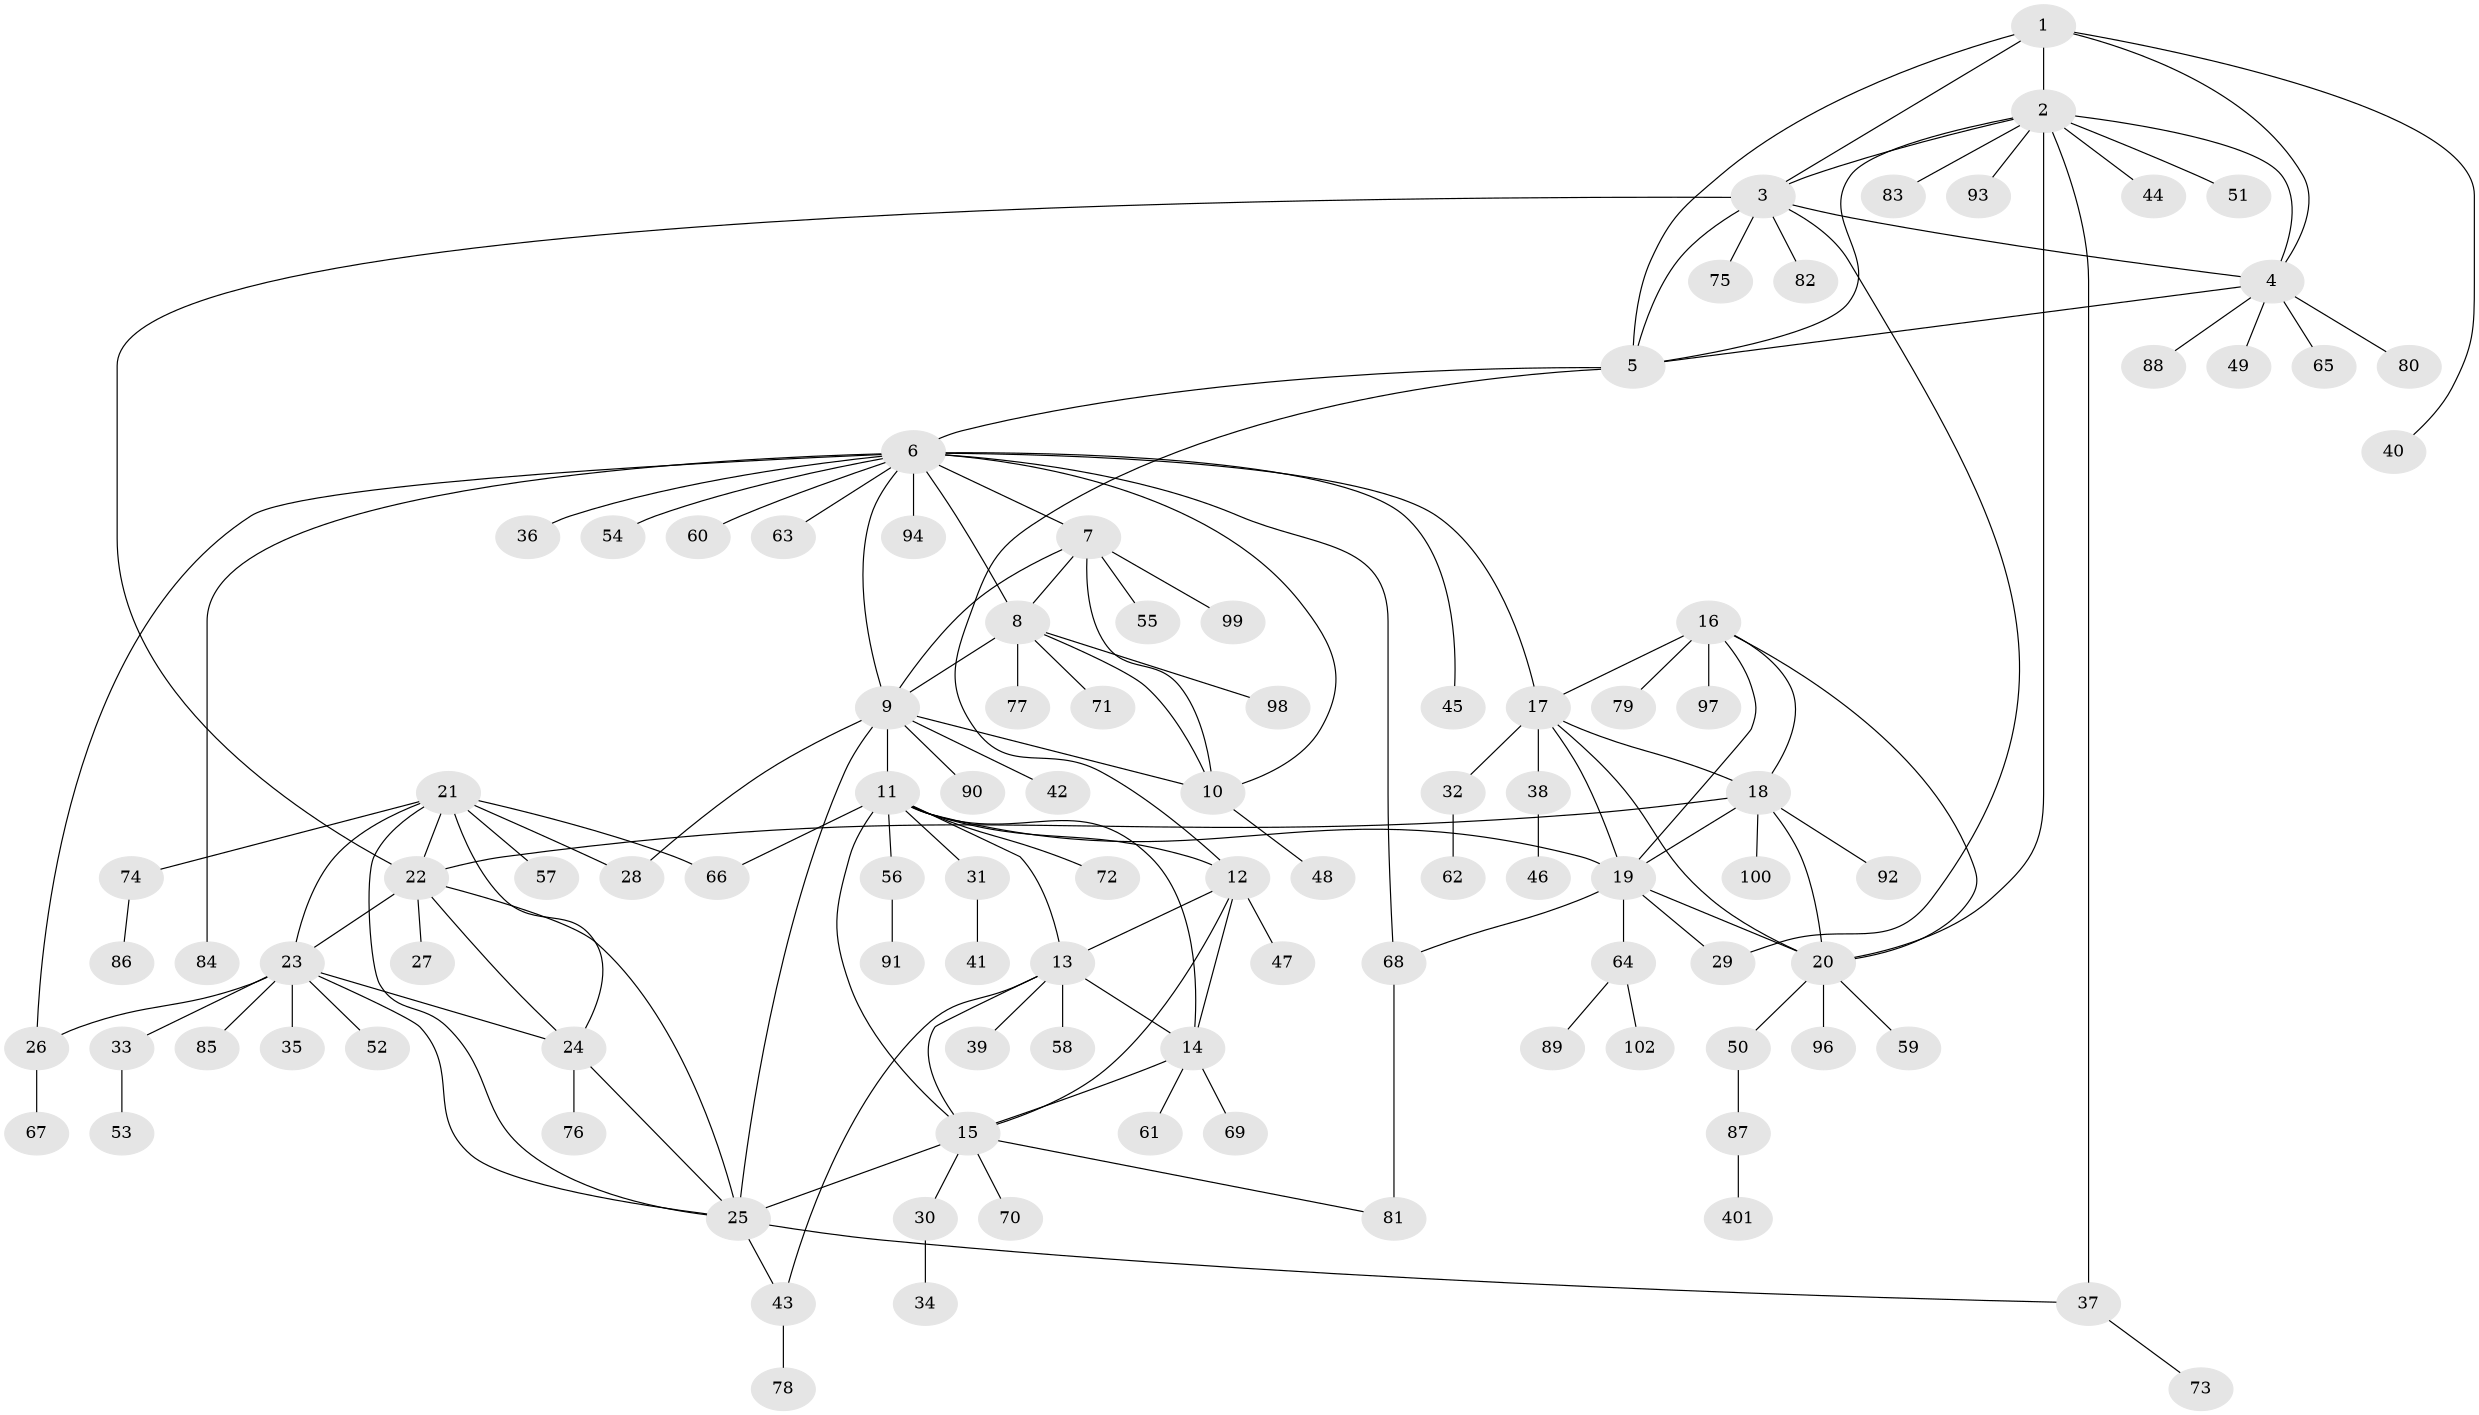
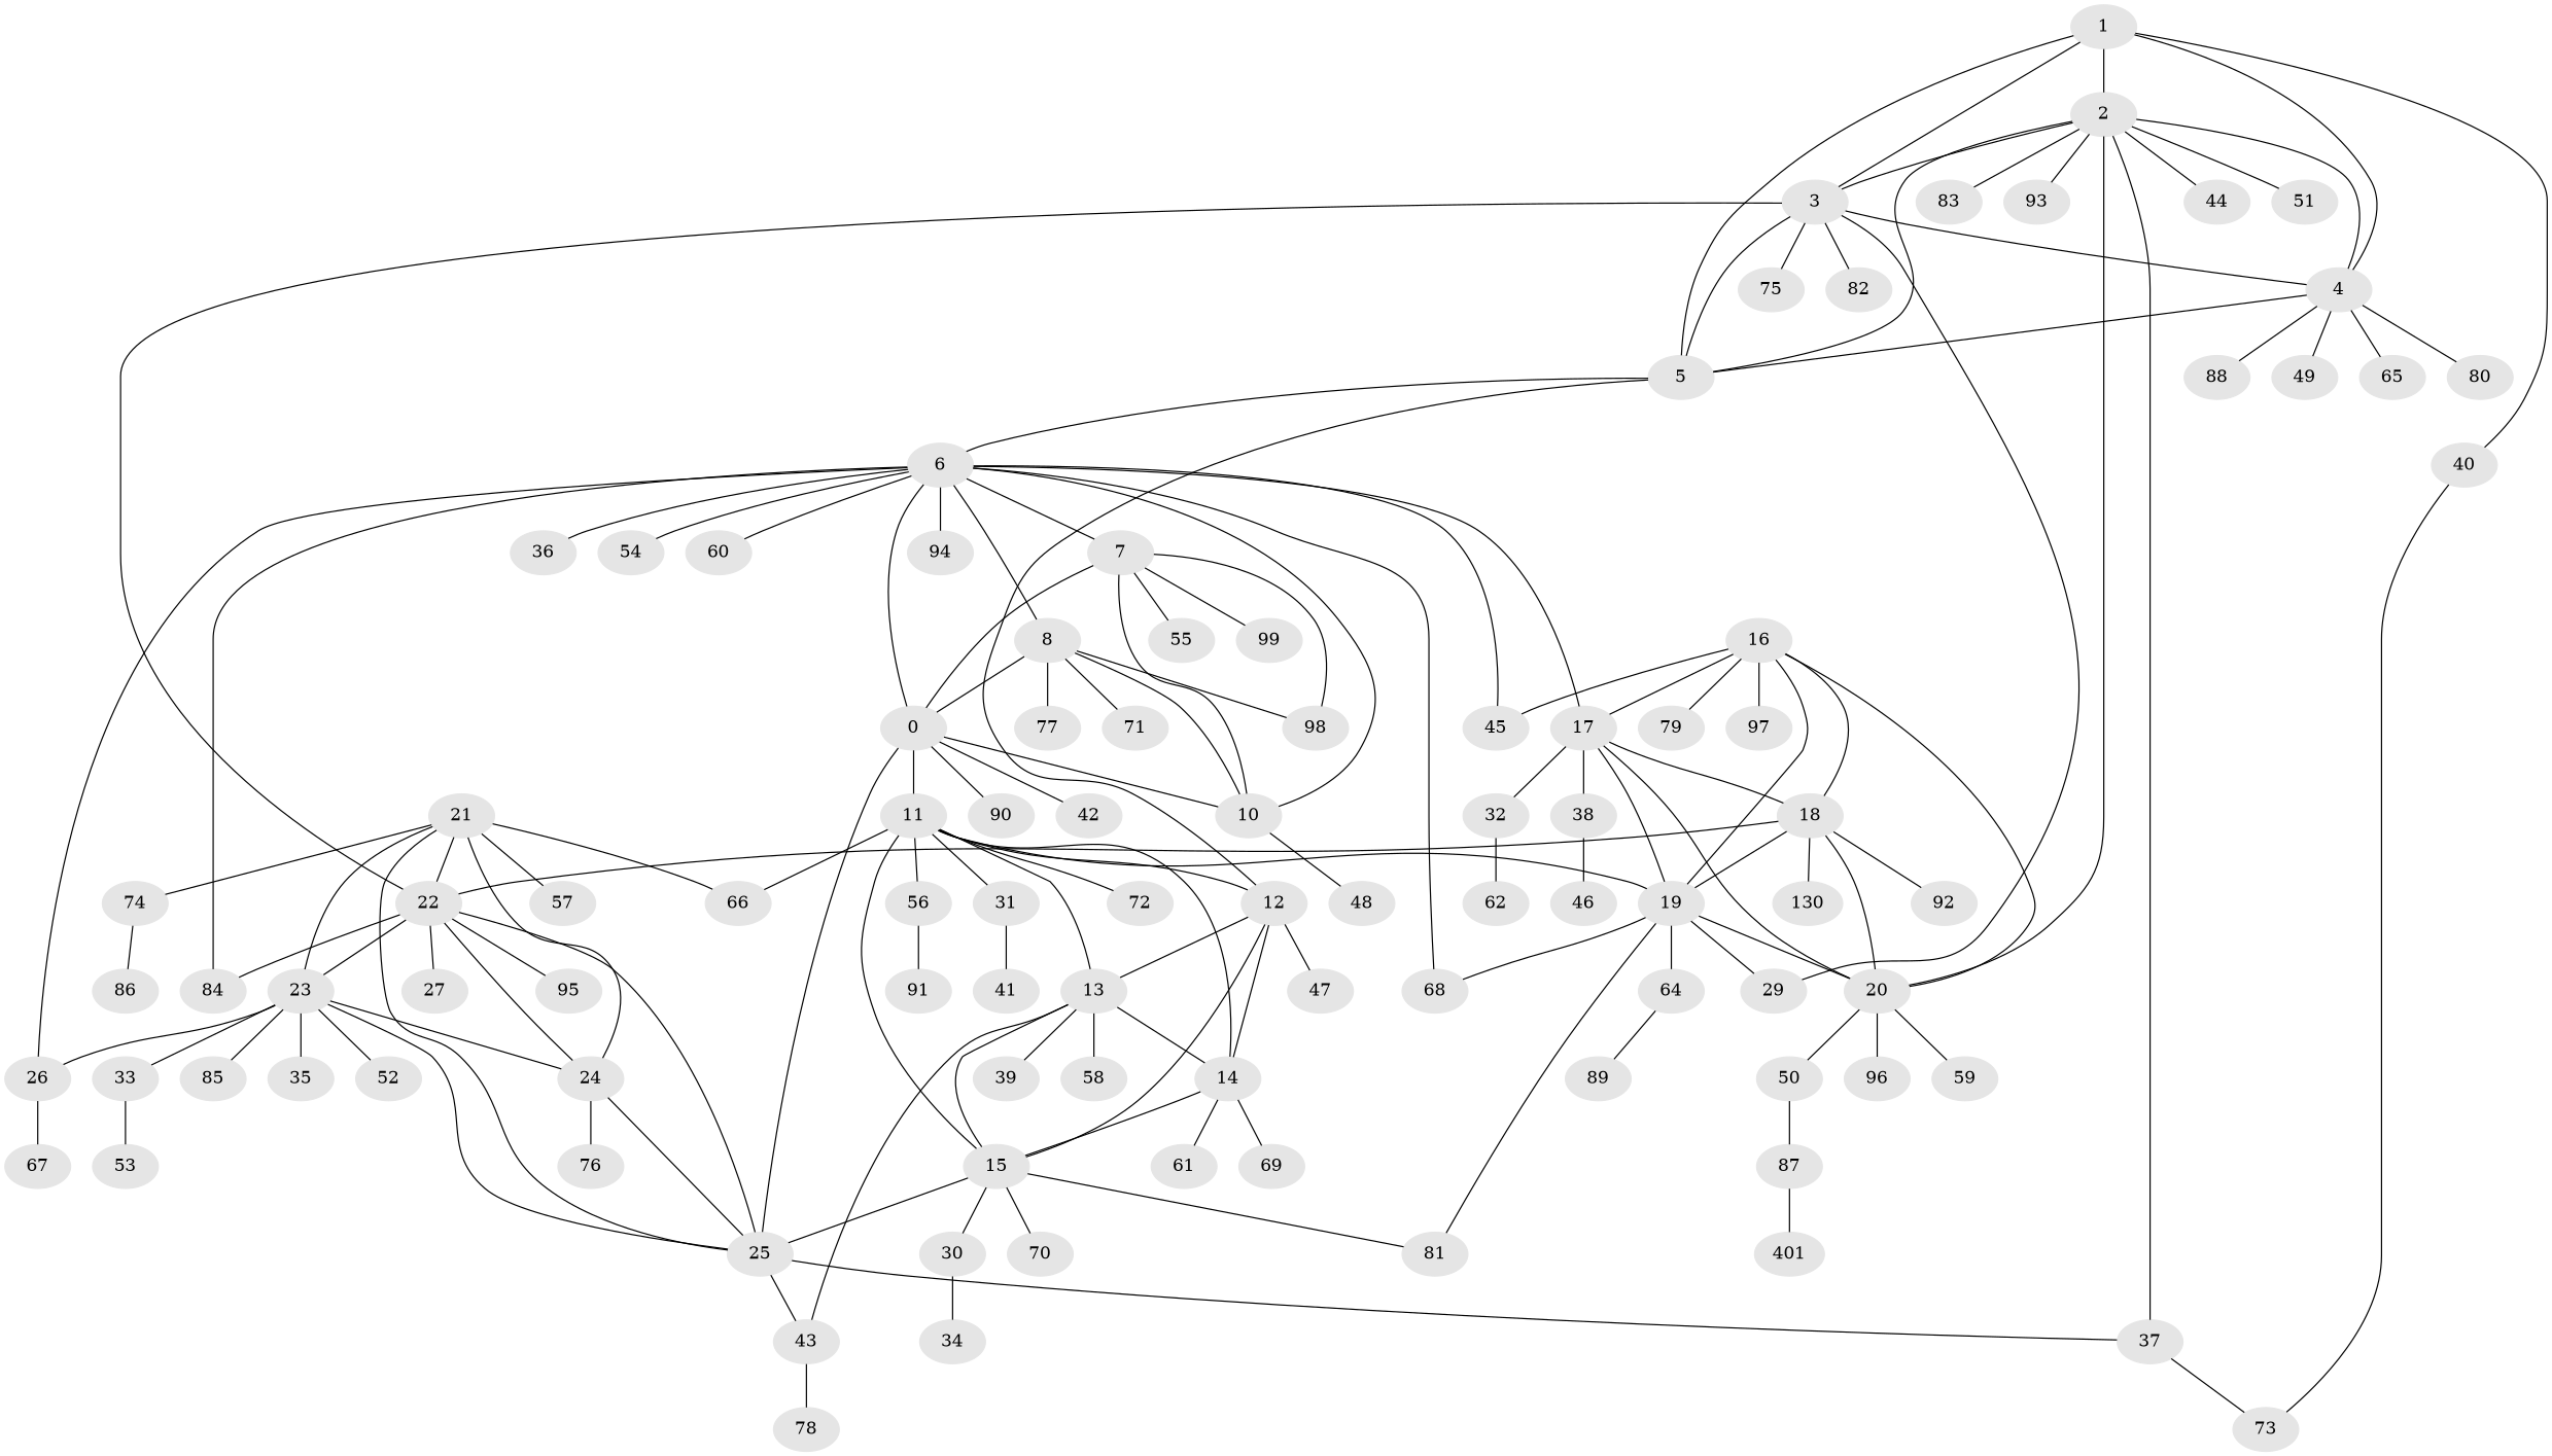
  graph {
    node [color=gray90 style=filled]
    1
    2
    3
    4
    5
    40
    20
    37
    44
    51
    83
    93
    22
    29
    75
    82
    49
    65
    80
    88
    6
    12
    73
    50
    59
    96
    84
    25
    23
    24
    27
+   95
    7
    8
-   9
+   9 [label=0]
    10
    17
    26
    36
    45
    54
    60
-   63
    68
    94
    13
    14
    15
    47
    55
    99
    71
    77
    98
    11
-   28
    42
    90
    48
    19
    18
    32
    38
    67
    81
    31
    56
    66
    72
    43
    39
    58
    61
    69
    30
    70
    64
    41
    91
    78
    34
    16
    79
    97
    92
-   100
+   100 [label=130]
    62
    46
    89
-   102
    87
    21
    57
    74
    33
    35
    52
    85
    76
    86
    53
    n102 [label=401]
    1 -- 2
    1 -- 3
    1 -- 4
    1 -- 5
    1 -- 40
    2 -- 3
    2 -- 4
    2 -- 5
    2 -- 20
    2 -- 37
    2 -- 44
    2 -- 51
    2 -- 83
    2 -- 93
    3 -- 4
    3 -- 5
    3 -- 22
    3 -- 29
    3 -- 75
    3 -- 82
    4 -- 5
    4 -- 49
    4 -- 65
    4 -- 80
    4 -- 88
    5 -- 6
    5 -- 12
+   40 -- 73
    20 -- 50
    20 -- 59
    20 -- 96
    37 -- 73
+   22 -- 84
    22 -- 25
    22 -- 23
    22 -- 24
    22 -- 27
+   22 -- 95
    6 -- 84
    6 -- 7
    6 -- 8
    6 -- 9
    6 -- 10
    6 -- 17
    6 -- 26
    6 -- 36
    6 -- 45
    6 -- 54
    6 -- 60
-   6 -- 63
    6 -- 68
    6 -- 94
    12 -- 13
    12 -- 14
    12 -- 15
    12 -- 47
    50 -- 87
    25 -- 37
    25 -- 43
    23 -- 25
    23 -- 24
    23 -- 26
    23 -- 33
    23 -- 35
    23 -- 52
    23 -- 85
    24 -- 25
    24 -- 76
-   7 -- 8
+   7 -- 98
    7 -- 9
    7 -- 10
    7 -- 55
    7 -- 99
    8 -- 9
    8 -- 10
    8 -- 71
    8 -- 77
    8 -- 98
    9 -- 25
    9 -- 10
    9 -- 11
-   9 -- 28
    9 -- 42
    9 -- 90
    10 -- 48
    17 -- 20
    17 -- 19
    17 -- 18
    17 -- 32
    17 -- 38
    26 -- 67
-   68 -- 81
+   19 -- 81
    13 -- 14
    13 -- 15
    13 -- 43
    13 -- 39
    13 -- 58
    14 -- 15
    14 -- 61
    14 -- 69
    15 -- 25
    15 -- 81
    15 -- 30
    15 -- 70
    11 -- 12
    11 -- 13
    11 -- 14
    11 -- 15
    11 -- 19
    11 -- 31
    11 -- 56
    11 -- 66
    11 -- 72
    19 -- 20
    19 -- 29
    19 -- 68
    19 -- 64
    18 -- 20
    18 -- 22
    18 -- 19
    18 -- 92
    18 -- 100
    32 -- 62
    38 -- 46
    31 -- 41
    56 -- 91
    43 -- 78
    30 -- 34
    64 -- 89
-   64 -- 102
    16 -- 20
    16 -- 17
+   16 -- 45
    16 -- 19
    16 -- 18
    16 -- 79
    16 -- 97
    87 -- n102
    21 -- 22
    21 -- 25
    21 -- 23
    21 -- 24
-   21 -- 28
    21 -- 66
    21 -- 57
    21 -- 74
    74 -- 86
    33 -- 53
  }
